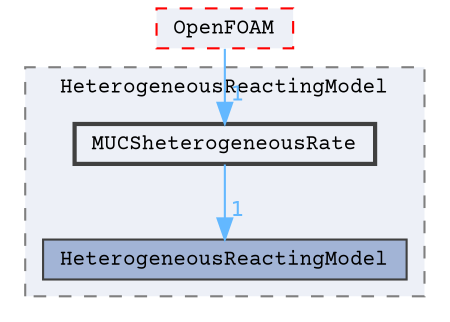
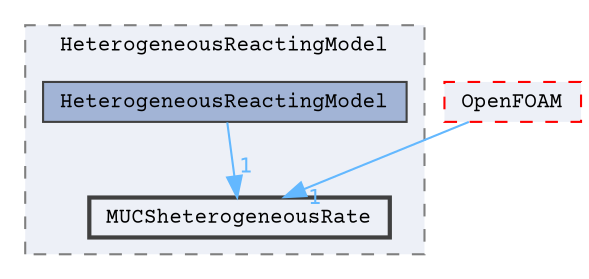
  digraph {
    compound=true
    fontname="Courier Prime"
    node [color=grey25 fillcolor="#edf0f7" fontname="Courier Prime" fontsize=10 shape=box]
    edge [color=steelblue1 fontcolor=steelblue1 fontname="Courier Prime" fontsize=10 headlabel=1 labeldistance=1.5 labelfontname=Helvetica labelfontsize=10]
    n1 [fillcolor="#a2b4d6" height=0.2 label=HeterogeneousReactingModel style=filled width=0.4]
    n2 [height=0.2 label=MUCSheterogeneousRate style="filled,bold" width=0.4]
    n3 [color=red height=0.2 label=OpenFOAM style="filled,dashed" width=0.4]
    subgraph cluster_1 {
      bgcolor="#edf0f7"
      fontsize=10
      label=HeterogeneousReactingModel
      pencolor=grey50
      style="filled,dashed"
      n1
      n2
    }
-   n2 -> n1
+   n1 -> n2
    n3 -> n2
  }
